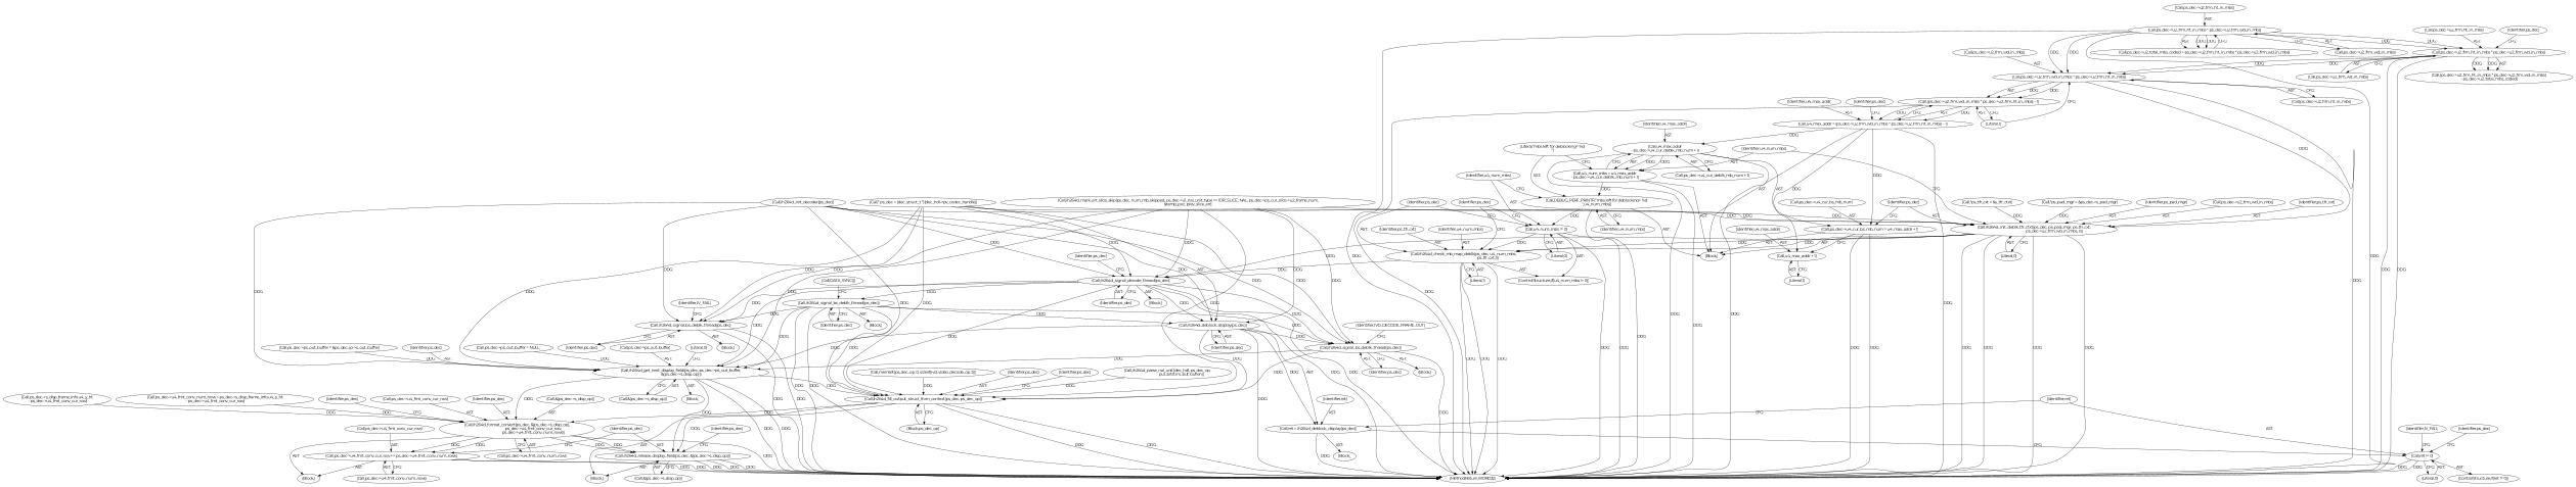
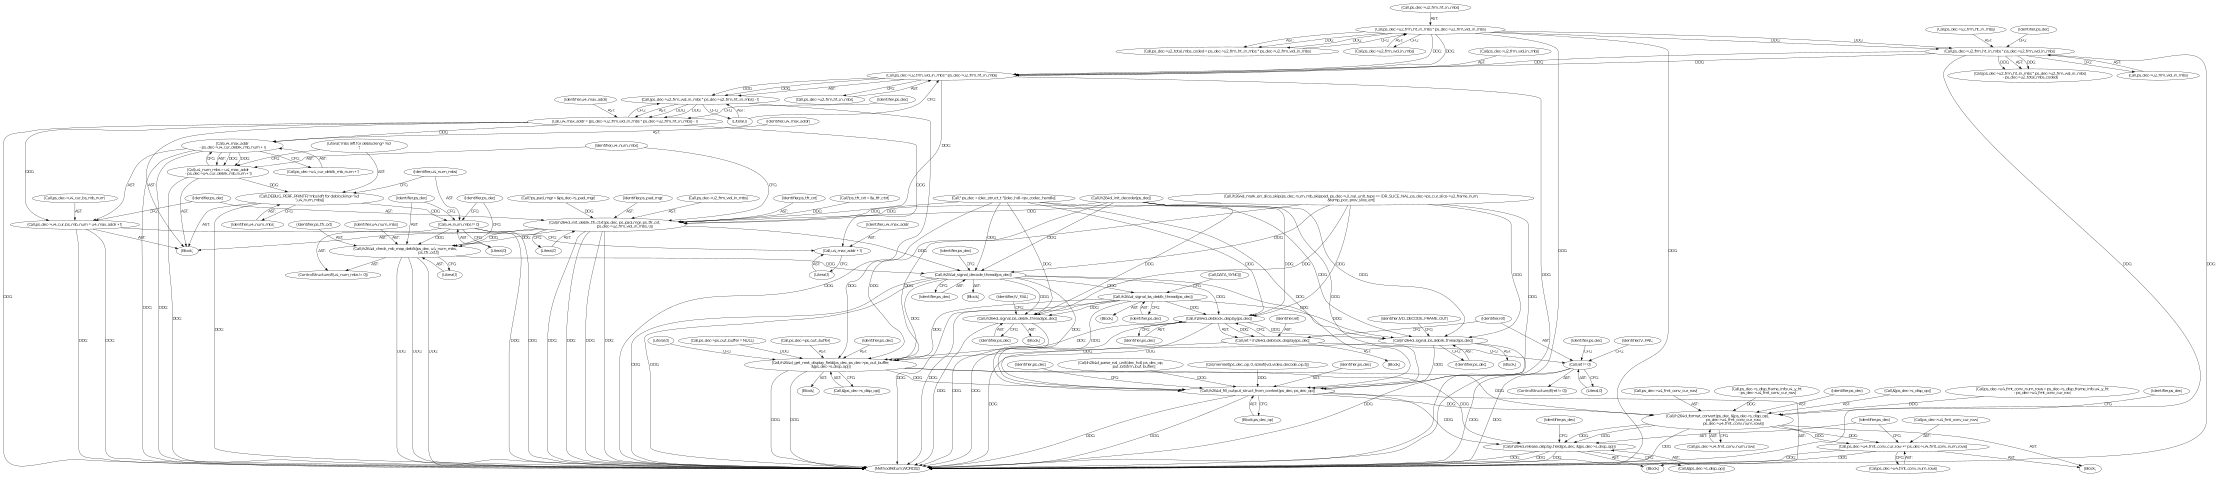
  digraph {
    fontname=Montserrat
    node [fontname=Montserrat]
    edge [fontname=Montserrat]
    n1 [label="(Call,ps_dec->u2_frm_wd_in_mbs * ps_dec->u2_frm_ht_in_mbs)"]
    n2 [label="(Call,(ps_dec->u2_frm_wd_in_mbs * ps_dec->u2_frm_ht_in_mbs) - 1)"]
    n3 [label="(Call,ih264d_init_deblk_tfr_ctxt(ps_dec, ps_pad_mgr, ps_tfr_cxt,\n                                           ps_dec->u2_frm_wd_in_mbs, 0))"]
    n4 [label="(Call,ps_dec->u2_frm_ht_in_mbs)"]
    n5 [label="(MethodReturn,WORD32)"]
    n6 [label="(Call,u4_max_addr = (ps_dec->u2_frm_wd_in_mbs * ps_dec->u2_frm_ht_in_mbs) - 1)"]
    n7 [label="(Literal,1)"]
    n8 [label="(Block,)"]
    n9 [label="(Call,ih264d_check_mb_map_deblk(ps_dec, u4_num_mbs,\n                                                   ps_tfr_cxt,1))"]
    n10 [label="(Call,ih264d_signal_decode_thread(ps_dec))"]
    n11 [label="(Literal,0)"]
    n12 [label="(Call,ps_dec->u2_frm_ht_in_mbs * ps_dec->u2_frm_wd_in_mbs)"]
    n13 [label="(Call,ps_dec->u2_frm_ht_in_mbs * ps_dec->u2_frm_wd_in_mbs)"]
    n14 [label="(Call,ps_dec->u2_frm_wd_in_mbs)"]
    n15 [label="(Call,ps_dec->u2_total_mbs_coded < ps_dec->u2_frm_ht_in_mbs * ps_dec->u2_frm_wd_in_mbs)"]
    n16 [label="(Call,ps_dec->u2_frm_wd_in_mbs)"]
    n17 [label="(Call,(ps_dec->u2_frm_ht_in_mbs * ps_dec->u2_frm_wd_in_mbs)\n - ps_dec->u2_total_mbs_coded)"]
    n18 [label="(Call,ps_dec->u4_cur_bs_mb_num = u4_max_addr + 1)"]
    n19 [label="(Call,u4_max_addr + 1)"]
    n20 [label="(Call,u4_max_addr\n - ps_dec->u4_cur_deblk_mb_num + 1)"]
    n21 [label="(Literal,1)"]
    n22 [label="(Call,u4_num_mbs = u4_max_addr\n - ps_dec->u4_cur_deblk_mb_num + 1)"]
    n23 [label="(Call,ps_dec->u4_cur_deblk_mb_num + 1)"]
    n24 [label="(Call,DEBUG_PERF_PRINTF(\"mbs left for deblocking= %d \n\",u4_num_mbs))"]
    n25 [label="(Call,u4_num_mbs != 0)"]
    n26 [label="(Identifier,u4_num_mbs)"]
    n27 [label="(ControlStructure,if(u4_num_mbs != 0))"]
    n28 [label="(Literal,0)"]
    n29 [label="(Literal,1)"]
    n30 [label="(Call,ih264d_signal_bs_deblk_thread(ps_dec))"]
    n31 [label="(Call,ih264d_signal_bs_deblk_thread(ps_dec))"]
    n32 [label="(Call,ih264d_deblock_display(ps_dec))"]
    n33 [label="(Call,ih264d_signal_bs_deblk_thread(ps_dec))"]
    n34 [label="(Call,ih264d_get_next_display_field(ps_dec, ps_dec->ps_out_buffer,\n &(ps_dec->s_disp_op)))"]
    n35 [label="(Call,ih264d_fill_output_struct_from_context(ps_dec, ps_dec_op))"]
    n36 [label="(Block,)"]
    n37 [label="(Identifier,ps_dec)"]
    n38 [label="(Block,)"]
    n39 [label="(Identifier,ps_dec)"]
    n40 [label="(Identifier,ps_dec)"]
    n41 [label="(Block,)"]
    n42 [label="(Call,ret = ih264d_deblock_display(ps_dec))"]
    n43 [label="(Identifier,ps_dec)"]
    n44 [label="(Identifier,ps_dec)"]
    n45 [label="(Block,)"]
    n46 [label="(Call,ih264d_format_convert(ps_dec, &(ps_dec->s_disp_op),\n                                  ps_dec->u4_fmt_conv_cur_row,\n                                  ps_dec->u4_fmt_conv_num_rows))"]
    n47 [label="(Call,ih264d_release_display_field(ps_dec, &(ps_dec->s_disp_op)))"]
    n48 [label="(Block,)"]
    n49 [label="(Call,&(ps_dec->s_disp_op))"]
    n50 [label="(Block,)"]
    n51 [label="(Block,ps_dec_op)"]
    n52 [label="(Call,ret != 0)"]
    n53 [label="(Block,)"]
    n54 [label="(Literal,0)"]
    n55 [label="(ControlStructure,if(ret != 0))"]
    n56 [label="(Call,ps_dec->u4_fmt_conv_cur_row += ps_dec->u4_fmt_conv_num_rows)"]
    n57 [label="(Block,)"]
    n58 [label="(Call,ps_dec->u4_fmt_conv_num_rows)"]
    n59 [label="(Call,&(ps_dec->s_disp_op))"]
    n60 [label="(Call,ps_dec->u4_fmt_conv_num_rows)"]
    n61 [label="(Identifier,ps_dec)"]
    n62 [label="(Identifier,ret)"]
    n63 [label="(Literal,\"mbs left for deblocking= %d \n\")"]
    n64 [label="(Identifier,u4_max_addr)"]
-   n65 [label="(Call,ps_dec->ps_out_buffer = &ps_dec_ip->s_out_buffer)"]
    n66 [label="(Identifier,ps_dec)"]
    n67 [label="(Call,ih264d_parse_nal_unit(dec_hdl, ps_dec_op,\n                              pu1_bitstrm_buf, buflen))"]
    n68 [label="(Identifier,ps_dec)"]
    n69 [label="(Identifier,IVD_DECODE_FRAME_OUT)"]
    n70 [label="(Literal,0)"]
    n71 [label="(Call,ps_dec->u4_fmt_conv_cur_row)"]
    n72 [label="(Call,ps_dec->u2_frm_wd_in_mbs)"]
    n73 [label="(Call,ps_dec->s_disp_frame_info.u4_y_ht\n - ps_dec->u4_fmt_conv_cur_row)"]
    n74 [label="(Identifier,ps_dec)"]
    n75 [label="(Identifier,ps_dec)"]
    n76 [label="(Identifier,ps_dec)"]
    n77 [label="(Call,*ps_tfr_cxt = &s_tfr_ctxt)"]
    n78 [label="(Identifier,u4_max_addr)"]
    n79 [label="(Identifier,ps_dec)"]
    n80 [label="(Call,*ps_pad_mgr = &ps_dec->s_pad_mgr)"]
    n81 [label="(Identifier,u4_num_mbs)"]
    n82 [label="(Identifier,ps_dec)"]
    n83 [label="(Call,ps_dec->ps_out_buffer = NULL)"]
    n84 [label="(Identifier,ps_pad_mgr)"]
    n85 [label="(Identifier,ps_tfr_cxt)"]
    n86 [label="(Call,ps_dec->u2_frm_wd_in_mbs)"]
    n87 [label="(Identifier,u4_num_mbs)"]
    n88 [label="(Identifier,ps_dec)"]
    n89 [label="(Call,ps_dec->u4_cur_bs_mb_num)"]
    n90 [label="(Call,&(ps_dec->s_disp_op))"]
    n91 [label="(Identifier,ps_tfr_cxt)"]
    n92 [label="(Call,ps_dec->u2_frm_ht_in_mbs)"]
    n93 [label="(Call,ps_dec->u4_fmt_conv_cur_row)"]
    n94 [label="(Call,ps_dec->u4_fmt_conv_num_rows = ps_dec->s_disp_frame_info.u4_y_ht\n - ps_dec->u4_fmt_conv_cur_row)"]
    n95 [label="(Call,memset(ps_dec_op, 0, sizeof(ivd_video_decode_op_t)))"]
    n96 [label="(Call,ps_dec->ps_out_buffer)"]
    n97 [label="(Identifier,ps_dec)"]
    n98 [label="(Identifier,ps_dec)"]
    n99 [label="(Identifier,ps_dec)"]
    n100 [label="(Call,DATA_SYNC())"]
    n101 [label="(Identifier,ps_dec)"]
    n102 [label="(Identifier,u4_num_mbs)"]
    n103 [label="(Identifier,IV_FAIL)"]
    n104 [label="(Identifier,IV_FAIL)"]
    n105 [label="(Call,ih264d_mark_err_slice_skip(ps_dec, num_mb_skipped, ps_dec->u1_nal_unit_type == IDR_SLICE_NAL, ps_dec->ps_cur_slice->u2_frame_num,\n &temp_poc, prev_slice_err))"]
    n106 [label="(Identifier,ret)"]
    n107 [label="(Identifier,u4_max_addr)"]
    n108 [label="(Call,* ps_dec = (dec_struct_t *)(dec_hdl->pv_codec_handle))"]
    n109 [label="(Call,ps_dec->u2_frm_ht_in_mbs)"]
    n110 [label="(Identifier,ps_dec)"]
    n111 [label="(Call,ih264d_init_decoder(ps_dec))"]
    n1 -> n2 [label="AST: "]
    n1 -> n2 [label="DDG: "]
    n1 -> n2 [label="DDG: "]
    n1 -> n3 [label="DDG: "]
    n1 -> n4 [label="CFG: "]
    n1 -> n5 [label="DDG: "]
    n2 -> n5 [label="DDG: "]
    n2 -> n6 [label="AST: "]
    n2 -> n6 [label="DDG: "]
    n2 -> n6 [label="DDG: "]
    n2 -> n7 [label="CFG: "]
    n3 -> n5 [label="DDG: "]
    n3 -> n5 [label="DDG: "]
    n3 -> n5 [label="DDG: "]
    n3 -> n5 [label="DDG: "]
    n3 -> n8 [label="AST: "]
    n3 -> n9 [label="DDG: "]
    n3 -> n9 [label="DDG: "]
    n3 -> n10 [label="DDG: "]
    n3 -> n11 [label="CFG: "]
    n4 -> n1 [label="AST: "]
    n6 -> n2 [label="CFG: "]
    n6 -> n5 [label="DDG: "]
    n6 -> n8 [label="AST: "]
    n6 -> n18 [label="DDG: "]
    n6 -> n19 [label="DDG: "]
    n6 -> n20 [label="DDG: "]
    n7 -> n1 [label="CFG: "]
    n7 -> n2 [label="AST: "]
    n9 -> n5 [label="DDG: "]
    n9 -> n5 [label="DDG: "]
    n9 -> n5 [label="DDG: "]
    n9 -> n10 [label="DDG: "]
    n9 -> n27 [label="AST: "]
    n9 -> n29 [label="CFG: "]
    n10 -> n5 [label="DDG: "]
    n10 -> n5 [label="DDG: "]
    n10 -> n30 [label="DDG: "]
    n10 -> n31 [label="DDG: "]
    n10 -> n32 [label="DDG: "]
    n10 -> n33 [label="DDG: "]
    n10 -> n34 [label="DDG: "]
    n10 -> n35 [label="DDG: "]
    n10 -> n36 [label="AST: "]
    n10 -> n37 [label="CFG: "]
    n11 -> n3 [label="AST: "]
    n12 -> n1 [label="DDG: "]
    n12 -> n1 [label="DDG: "]
    n12 -> n5 [label="DDG: "]
    n12 -> n5 [label="DDG: "]
    n12 -> n13 [label="DDG: "]
    n12 -> n13 [label="DDG: "]
    n12 -> n14 [label="CFG: "]
    n12 -> n15 [label="AST: "]
    n12 -> n15 [label="DDG: "]
    n12 -> n15 [label="DDG: "]
    n13 -> n1 [label="DDG: "]
    n13 -> n1 [label="DDG: "]
    n13 -> n5 [label="DDG: "]
    n13 -> n5 [label="DDG: "]
    n13 -> n16 [label="CFG: "]
    n13 -> n17 [label="AST: "]
    n13 -> n17 [label="DDG: "]
    n13 -> n17 [label="DDG: "]
    n14 -> n12 [label="AST: "]
    n15 -> n12 [label="CFG: "]
    n16 -> n13 [label="AST: "]
    n18 -> n5 [label="DDG: "]
    n18 -> n5 [label="DDG: "]
    n18 -> n8 [label="AST: "]
    n18 -> n19 [label="CFG: "]
    n19 -> n21 [label="CFG: "]
    n20 -> n5 [label="DDG: "]
    n20 -> n5 [label="DDG: "]
    n20 -> n18 [label="AST: "]
    n20 -> n22 [label="AST: "]
    n20 -> n22 [label="DDG: "]
    n20 -> n22 [label="DDG: "]
    n20 -> n23 [label="CFG: "]
    n21 -> n19 [label="AST: "]
    n22 -> n5 [label="DDG: "]
    n22 -> n8 [label="AST: "]
    n22 -> n20 [label="CFG: "]
    n22 -> n24 [label="DDG: "]
    n23 -> n20 [label="AST: "]
    n24 -> n5 [label="DDG: "]
    n24 -> n8 [label="AST: "]
    n24 -> n25 [label="DDG: "]
    n24 -> n26 [label="CFG: "]
    n25 -> n5 [label="DDG: "]
    n25 -> n5 [label="DDG: "]
    n25 -> n9 [label="DDG: "]
    n25 -> n27 [label="AST: "]
    n25 -> n28 [label="CFG: "]
    n26 -> n24 [label="AST: "]
    n28 -> n25 [label="AST: "]
    n29 -> n9 [label="AST: "]
    n30 -> n5 [label="DDG: "]
    n30 -> n5 [label="DDG: "]
    n30 -> n31 [label="DDG: "]
    n30 -> n32 [label="DDG: "]
    n30 -> n33 [label="DDG: "]
    n30 -> n34 [label="DDG: "]
    n30 -> n35 [label="DDG: "]
    n30 -> n38 [label="AST: "]
    n30 -> n39 [label="CFG: "]
    n31 -> n5 [label="DDG: "]
    n31 -> n5 [label="DDG: "]
    n31 -> n40 [label="CFG: "]
    n31 -> n41 [label="AST: "]
    n32 -> n5 [label="DDG: "]
    n32 -> n33 [label="DDG: "]
    n32 -> n34 [label="DDG: "]
    n32 -> n35 [label="DDG: "]
    n32 -> n42 [label="AST: "]
    n32 -> n42 [label="DDG: "]
    n32 -> n43 [label="CFG: "]
    n33 -> n5 [label="DDG: "]
    n33 -> n34 [label="DDG: "]
    n33 -> n35 [label="DDG: "]
    n33 -> n44 [label="CFG: "]
    n33 -> n45 [label="AST: "]
    n34 -> n5 [label="DDG: "]
    n34 -> n5 [label="DDG: "]
    n34 -> n35 [label="DDG: "]
    n34 -> n46 [label="DDG: "]
    n34 -> n47 [label="DDG: "]
    n34 -> n48 [label="AST: "]
    n34 -> n49 [label="CFG: "]
    n35 -> n5 [label="DDG: "]
    n35 -> n5 [label="DDG: "]
    n35 -> n46 [label="DDG: "]
    n35 -> n47 [label="DDG: "]
    n35 -> n50 [label="AST: "]
    n35 -> n51 [label="CFG: "]
    n37 -> n10 [label="AST: "]
    n39 -> n30 [label="AST: "]
    n40 -> n31 [label="AST: "]
    n42 -> n5 [label="DDG: "]
+   n42 -> n32 [label="CFG: "]
    n42 -> n52 [label="CFG: "]
    n42 -> n53 [label="AST: "]
    n43 -> n32 [label="AST: "]
    n44 -> n33 [label="AST: "]
    n46 -> n5 [label="DDG: "]
    n46 -> n47 [label="DDG: "]
    n46 -> n47 [label="DDG: "]
    n46 -> n56 [label="DDG: "]
    n46 -> n56 [label="DDG: "]
    n46 -> n57 [label="AST: "]
    n46 -> n58 [label="CFG: "]
    n47 -> n5 [label="DDG: "]
    n47 -> n5 [label="DDG: "]
    n47 -> n5 [label="DDG: "]
    n47 -> n50 [label="AST: "]
    n47 -> n59 [label="CFG: "]
    n49 -> n34 [label="AST: "]
    n51 -> n35 [label="AST: "]
    n52 -> n5 [label="DDG: "]
    n52 -> n5 [label="DDG: "]
    n52 -> n54 [label="CFG: "]
    n52 -> n55 [label="AST: "]
    n54 -> n52 [label="AST: "]
    n56 -> n5 [label="DDG: "]
    n56 -> n5 [label="DDG: "]
    n56 -> n57 [label="AST: "]
    n56 -> n60 [label="CFG: "]
    n58 -> n46 [label="AST: "]
    n59 -> n47 [label="AST: "]
    n60 -> n56 [label="AST: "]
    n61 -> n10 [label="CFG: "]
    n62 -> n42 [label="CFG: "]
    n62 -> n52 [label="AST: "]
    n63 -> n22 [label="CFG: "]
    n63 -> n24 [label="AST: "]
    n64 -> n6 [label="AST: "]
-   n65 -> n34 [label="DDG: "]
    n66 -> n34 [label="AST: "]
    n67 -> n35 [label="DDG: "]
    n68 -> n52 [label="CFG: "]
    n69 -> n33 [label="CFG: "]
    n70 -> n34 [label="CFG: "]
    n71 -> n46 [label="AST: "]
    n72 -> n1 [label="AST: "]
    n73 -> n46 [label="DDG: "]
    n74 -> n6 [label="CFG: "]
    n75 -> n47 [label="AST: "]
    n75 -> n56 [label="CFG: "]
    n76 -> n9 [label="CFG: "]
    n76 -> n25 [label="CFG: "]
    n77 -> n3 [label="DDG: "]
    n78 -> n19 [label="AST: "]
    n79 -> n3 [label="AST: "]
    n79 -> n18 [label="CFG: "]
    n80 -> n3 [label="DDG: "]
    n81 -> n3 [label="CFG: "]
    n81 -> n22 [label="AST: "]
    n82 -> n47 [label="CFG: "]
    n83 -> n34 [label="DDG: "]
    n84 -> n3 [label="AST: "]
    n85 -> n9 [label="AST: "]
    n86 -> n3 [label="AST: "]
    n87 -> n24 [label="CFG: "]
    n87 -> n25 [label="AST: "]
    n88 -> n46 [label="AST: "]
    n89 -> n18 [label="AST: "]
    n90 -> n46 [label="AST: "]
    n91 -> n3 [label="AST: "]
    n92 -> n13 [label="AST: "]
    n93 -> n56 [label="AST: "]
    n94 -> n46 [label="DDG: "]
    n95 -> n35 [label="DDG: "]
    n96 -> n34 [label="AST: "]
    n97 -> n9 [label="AST: "]
    n97 -> n25 [label="CFG: "]
    n98 -> n35 [label="AST: "]
    n99 -> n35 [label="CFG: "]
    n100 -> n30 [label="CFG: "]
    n101 -> n46 [label="CFG: "]
    n102 -> n9 [label="AST: "]
    n103 -> n31 [label="CFG: "]
    n104 -> n52 [label="CFG: "]
    n105 -> n3 [label="DDG: "]
    n105 -> n10 [label="DDG: "]
    n105 -> n31 [label="DDG: "]
    n105 -> n32 [label="DDG: "]
    n105 -> n33 [label="DDG: "]
    n105 -> n34 [label="DDG: "]
    n105 -> n35 [label="DDG: "]
    n106 -> n42 [label="AST: "]
    n107 -> n20 [label="AST: "]
    n108 -> n3 [label="DDG: "]
    n108 -> n10 [label="DDG: "]
    n108 -> n31 [label="DDG: "]
-   n108 -> n32 [label="AST: "]
+   n108 -> n32 [label="DDG: "]
    n108 -> n33 [label="DDG: "]
    n108 -> n34 [label="DDG: "]
    n108 -> n35 [label="DDG: "]
    n109 -> n12 [label="AST: "]
    n110 -> n13 [label="CFG: "]
    n111 -> n3 [label="DDG: "]
    n111 -> n10 [label="DDG: "]
    n111 -> n31 [label="DDG: "]
    n111 -> n32 [label="DDG: "]
    n111 -> n33 [label="DDG: "]
    n111 -> n34 [label="DDG: "]
    n111 -> n35 [label="DDG: "]
  }
